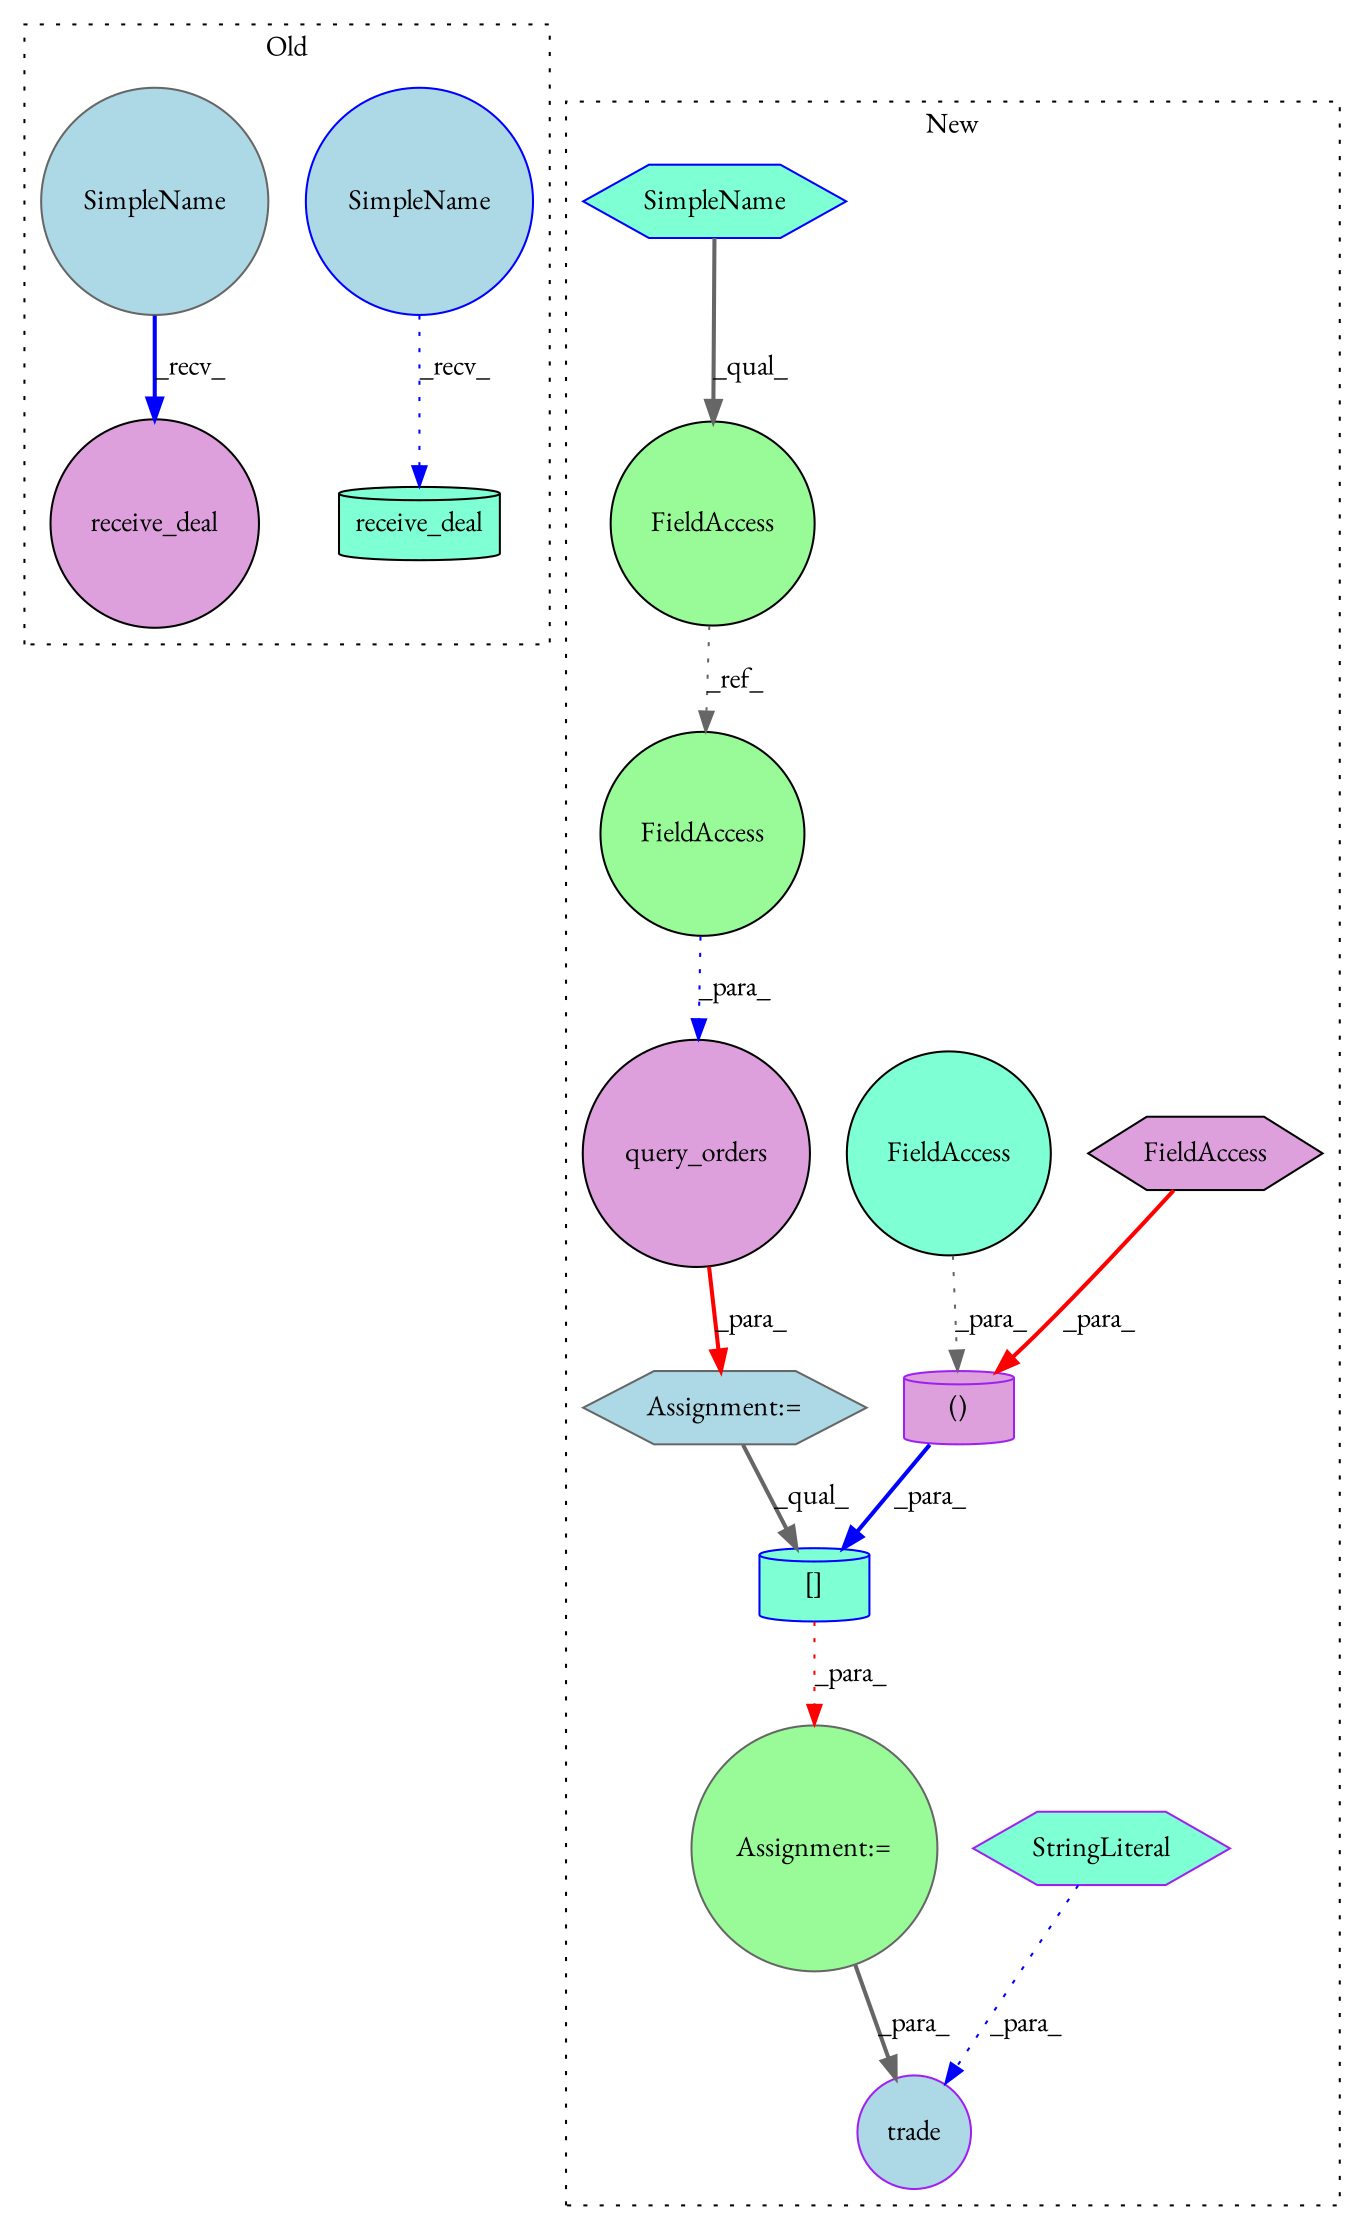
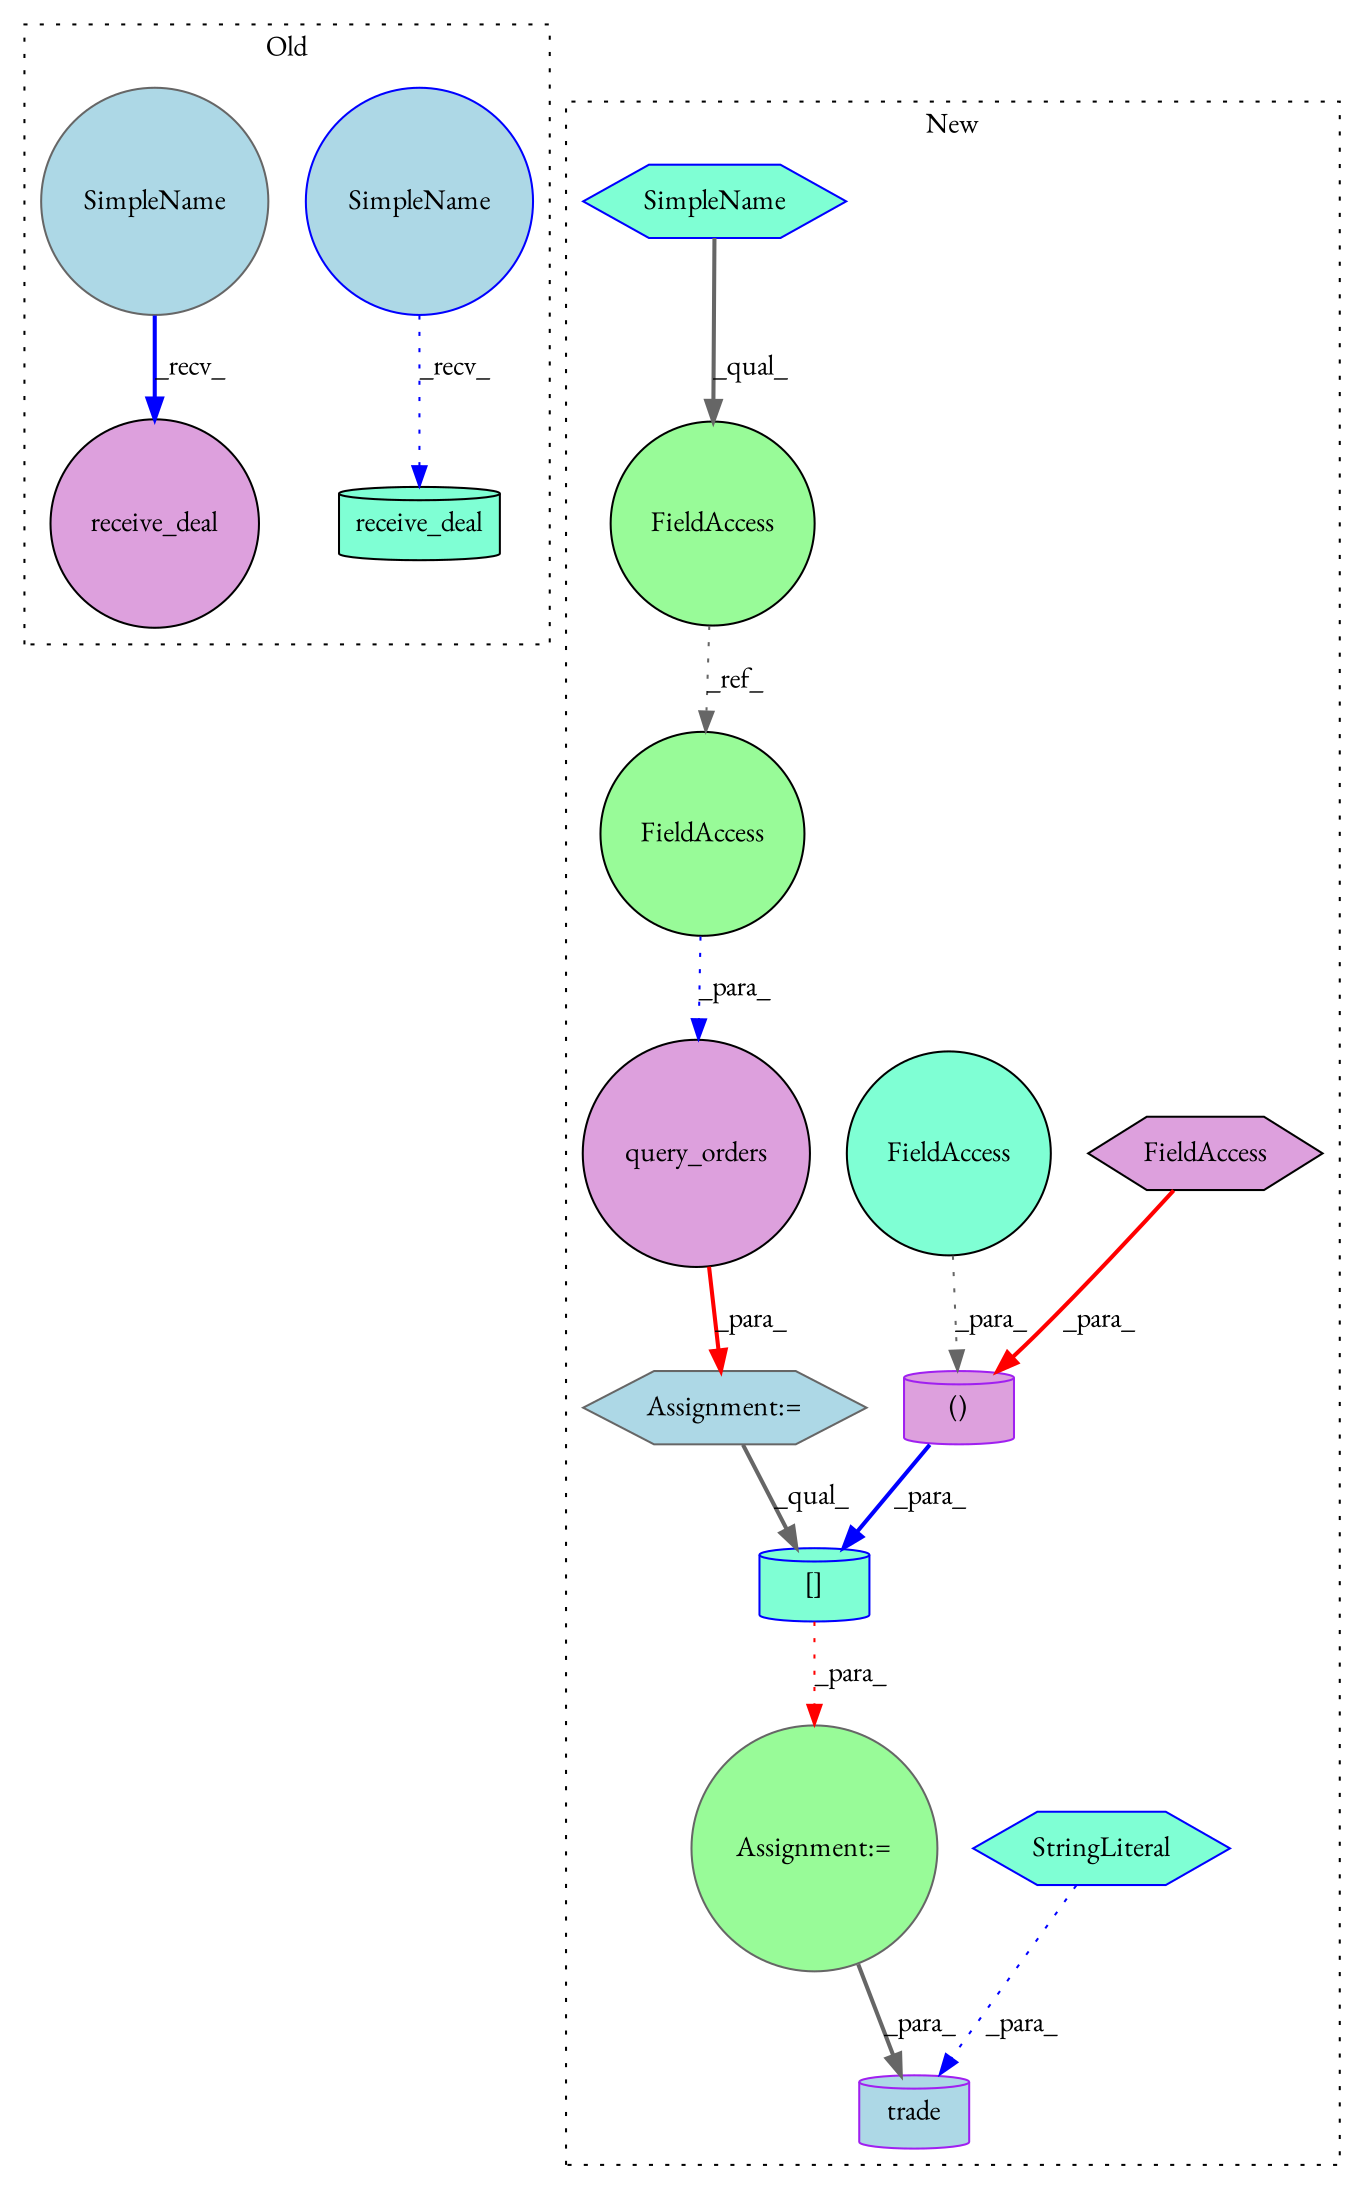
  digraph {
    fontname="EB Garamond"
    node [a=32 color=black fillcolor=aquamarine fontname="EB Garamond" l="13,1" s=2353 shape=circle style=filled]
    edge [color=blue fontname="EB Garamond" style=bold]
    n1 [fillcolor=plum label=receive_deal s="2180,2245"]
    n2 [label=receive_deal s="2607,2672" shape=cylinder]
    n3 [a=42 color=blue fillcolor=lightblue l=7 label=SimpleName s=2599]
    n4 [a=42 color=gray40 fillcolor=lightblue l=7 label=SimpleName s=2172]
    n5 [a=2 color=blue l="25,2" label="[]" s="2328,2404" shape=cylinder]
    n6 [fillcolor=plum label=query_orders s="2267,2311"]
    n7 [a=106 color=purple fillcolor=plum l=51 label="()" shape=cylinder]
-   n8 [a=45 color=purple l=8 label=StringLiteral s=2303 shape=hexagon]
-   n9 [color=purple fillcolor=lightblue l="6,1" label=trade s="2424,2490"]
+   n8 [a=45 color=blue l=8 label=StringLiteral s=2303 shape=hexagon]
+   n9 [color=purple fillcolor=lightblue l="6,1" label=trade s="2424,2490" shape=cylinder]
    n10 [a=22 fillcolor=palegreen l=22 label=FieldAccess s=1539]
    n11 [a=22 fillcolor=plum l=5 label=FieldAccess shape=hexagon]
    n12 [a=22 l=5 label=FieldAccess s=2386]
    n13 [a=7 color=gray40 fillcolor=palegreen l=1 label="Assignment:=" s=2327]
    n14 [a=7 color=gray40 fillcolor=lightblue l=1 label="Assignment:=" s=2259 shape=hexagon]
    n15 [a=42 color=blue l=7 label=SimpleName s=1426 shape=hexagon]
    n16 [a=22 fillcolor=palegreen l=22 label=FieldAccess s=2280]
    subgraph cluster_1 {
      label=Old
      style=dotted
      n1
      n2
      n3
      n4
    }
    subgraph cluster_2 {
      label=New
      style=dotted
      n5
      n6
      n7
      n8
      n9
      n10
      n11
      n12
      n13
      n14
      n15
      n16
    }
    n3 -> n2 [label=_recv_ style=dotted]
    n4 -> n1 [label=_recv_]
    n5 -> n13 [color=red label=_para_ style=dotted]
    n6 -> n14 [color=red label=_para_]
    n7 -> n5 [label=_para_]
    n8 -> n9 [label=_para_ style=dotted]
    n10 -> n16 [color=gray40 label=_ref_ style=dotted]
    n11 -> n7 [color=red label=_para_]
    n12 -> n7 [color=gray40 label=_para_ style=dotted]
    n13 -> n9 [color=gray40 label=_para_]
    n14 -> n5 [color=gray40 label=_qual_]
    n15 -> n10 [color=gray40 label=_qual_]
    n16 -> n6 [label=_para_ style=dotted]
  }
